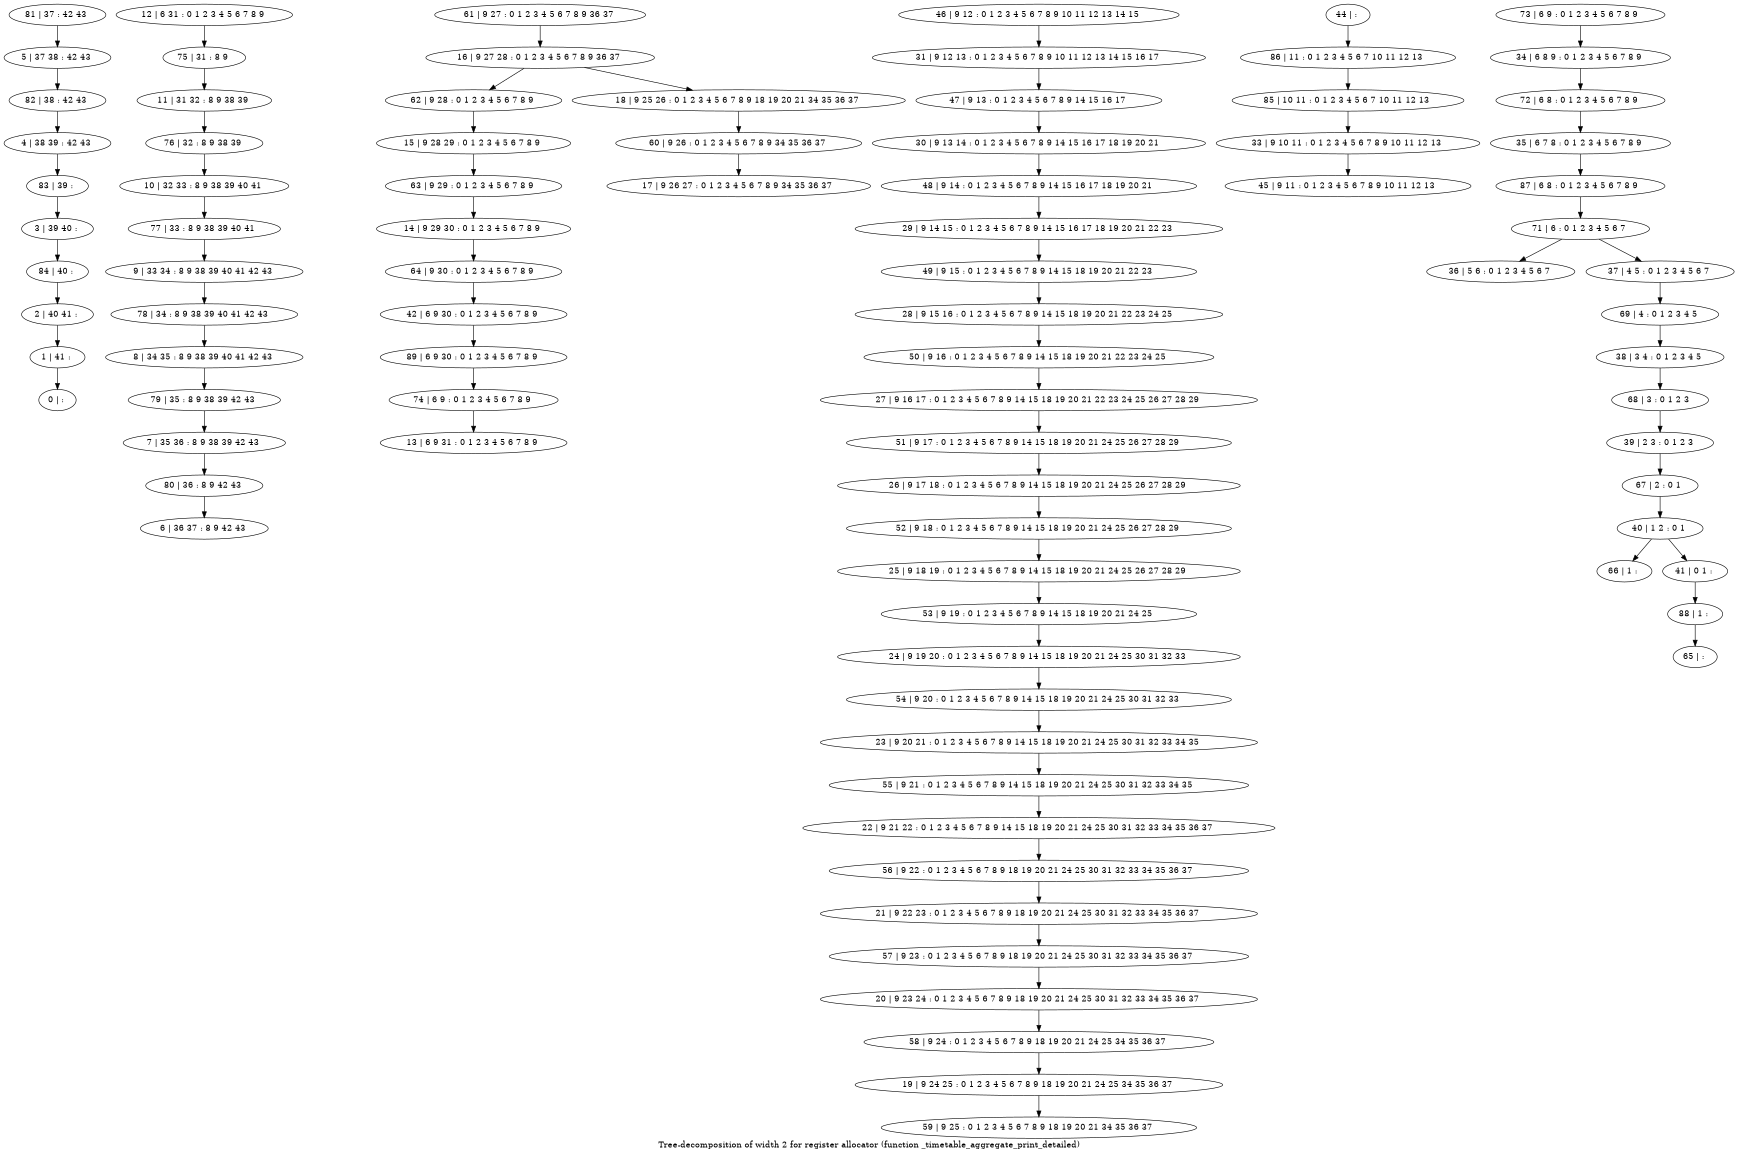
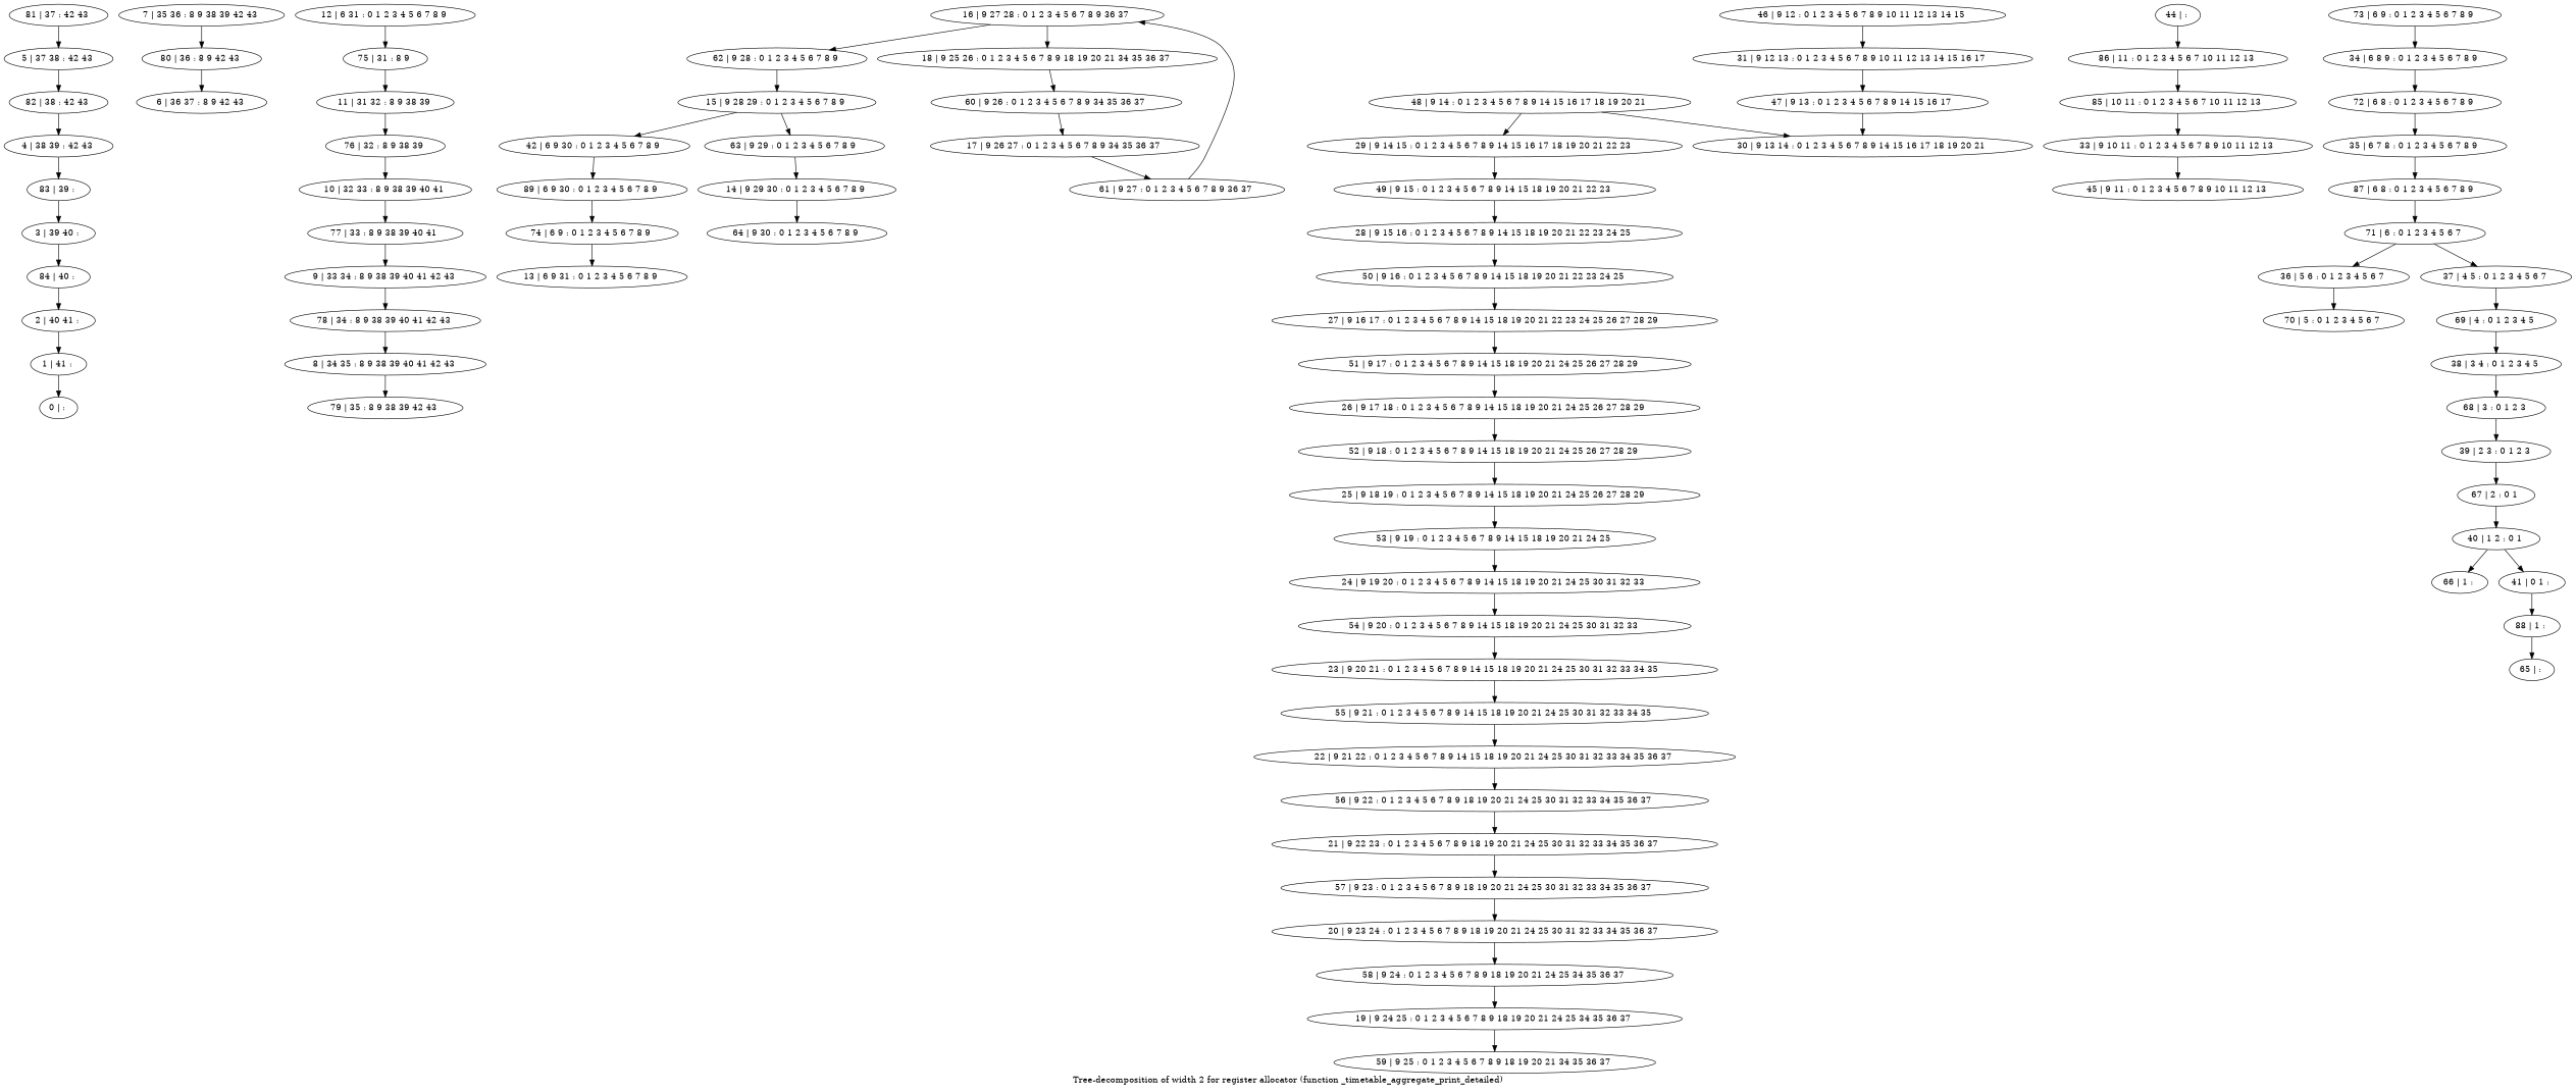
  digraph {
    label="Tree-decomposition of width 2 for register allocator (function _timetable_aggregate_print_detailed)"
    n1 [label="0 | : "]
    n2 [label="1 | 41 : "]
    n3 [label="2 | 40 41 : "]
    n4 [label="3 | 39 40 : "]
    n5 [label="84 | 40 : "]
    n6 [label="4 | 38 39 : 42 43 "]
    n7 [label="83 | 39 : "]
    n8 [label="5 | 37 38 : 42 43 "]
    n9 [label="82 | 38 : 42 43 "]
    n10 [label="6 | 36 37 : 8 9 42 43 "]
    n11 [label="81 | 37 : 42 43 "]
    n12 [label="7 | 35 36 : 8 9 38 39 42 43 "]
    n13 [label="80 | 36 : 8 9 42 43 "]
    n14 [label="8 | 34 35 : 8 9 38 39 40 41 42 43 "]
    n15 [label="79 | 35 : 8 9 38 39 42 43 "]
    n16 [label="9 | 33 34 : 8 9 38 39 40 41 42 43 "]
    n17 [label="78 | 34 : 8 9 38 39 40 41 42 43 "]
    n18 [label="10 | 32 33 : 8 9 38 39 40 41 "]
    n19 [label="77 | 33 : 8 9 38 39 40 41 "]
    n20 [label="11 | 31 32 : 8 9 38 39 "]
    n21 [label="76 | 32 : 8 9 38 39 "]
    n22 [label="12 | 6 31 : 0 1 2 3 4 5 6 7 8 9 "]
    n23 [label="75 | 31 : 8 9 "]
    n24 [label="13 | 6 9 31 : 0 1 2 3 4 5 6 7 8 9 "]
    n25 [label="14 | 9 29 30 : 0 1 2 3 4 5 6 7 8 9 "]
    n26 [label="64 | 9 30 : 0 1 2 3 4 5 6 7 8 9 "]
    n27 [label="42 | 6 9 30 : 0 1 2 3 4 5 6 7 8 9 "]
    n28 [label="15 | 9 28 29 : 0 1 2 3 4 5 6 7 8 9 "]
    n29 [label="63 | 9 29 : 0 1 2 3 4 5 6 7 8 9 "]
    n30 [label="16 | 9 27 28 : 0 1 2 3 4 5 6 7 8 9 36 37 "]
    n31 [label="62 | 9 28 : 0 1 2 3 4 5 6 7 8 9 "]
    n32 [label="18 | 9 25 26 : 0 1 2 3 4 5 6 7 8 9 18 19 20 21 34 35 36 37 "]
    n33 [label="17 | 9 26 27 : 0 1 2 3 4 5 6 7 8 9 34 35 36 37 "]
    n34 [label="61 | 9 27 : 0 1 2 3 4 5 6 7 8 9 36 37 "]
    n35 [label="60 | 9 26 : 0 1 2 3 4 5 6 7 8 9 34 35 36 37 "]
    n36 [label="19 | 9 24 25 : 0 1 2 3 4 5 6 7 8 9 18 19 20 21 24 25 34 35 36 37 "]
    n37 [label="59 | 9 25 : 0 1 2 3 4 5 6 7 8 9 18 19 20 21 34 35 36 37 "]
    n38 [label="20 | 9 23 24 : 0 1 2 3 4 5 6 7 8 9 18 19 20 21 24 25 30 31 32 33 34 35 36 37 "]
    n39 [label="58 | 9 24 : 0 1 2 3 4 5 6 7 8 9 18 19 20 21 24 25 34 35 36 37 "]
    n40 [label="21 | 9 22 23 : 0 1 2 3 4 5 6 7 8 9 18 19 20 21 24 25 30 31 32 33 34 35 36 37 "]
    n41 [label="57 | 9 23 : 0 1 2 3 4 5 6 7 8 9 18 19 20 21 24 25 30 31 32 33 34 35 36 37 "]
    n42 [label="22 | 9 21 22 : 0 1 2 3 4 5 6 7 8 9 14 15 18 19 20 21 24 25 30 31 32 33 34 35 36 37 "]
    n43 [label="56 | 9 22 : 0 1 2 3 4 5 6 7 8 9 18 19 20 21 24 25 30 31 32 33 34 35 36 37 "]
    n44 [label="23 | 9 20 21 : 0 1 2 3 4 5 6 7 8 9 14 15 18 19 20 21 24 25 30 31 32 33 34 35 "]
    n45 [label="55 | 9 21 : 0 1 2 3 4 5 6 7 8 9 14 15 18 19 20 21 24 25 30 31 32 33 34 35 "]
    n46 [label="24 | 9 19 20 : 0 1 2 3 4 5 6 7 8 9 14 15 18 19 20 21 24 25 30 31 32 33 "]
    n47 [label="54 | 9 20 : 0 1 2 3 4 5 6 7 8 9 14 15 18 19 20 21 24 25 30 31 32 33 "]
    n48 [label="25 | 9 18 19 : 0 1 2 3 4 5 6 7 8 9 14 15 18 19 20 21 24 25 26 27 28 29 "]
    n49 [label="53 | 9 19 : 0 1 2 3 4 5 6 7 8 9 14 15 18 19 20 21 24 25 "]
    n50 [label="26 | 9 17 18 : 0 1 2 3 4 5 6 7 8 9 14 15 18 19 20 21 24 25 26 27 28 29 "]
    n51 [label="52 | 9 18 : 0 1 2 3 4 5 6 7 8 9 14 15 18 19 20 21 24 25 26 27 28 29 "]
    n52 [label="27 | 9 16 17 : 0 1 2 3 4 5 6 7 8 9 14 15 18 19 20 21 22 23 24 25 26 27 28 29 "]
    n53 [label="51 | 9 17 : 0 1 2 3 4 5 6 7 8 9 14 15 18 19 20 21 24 25 26 27 28 29 "]
    n54 [label="28 | 9 15 16 : 0 1 2 3 4 5 6 7 8 9 14 15 18 19 20 21 22 23 24 25 "]
    n55 [label="50 | 9 16 : 0 1 2 3 4 5 6 7 8 9 14 15 18 19 20 21 22 23 24 25 "]
    n56 [label="29 | 9 14 15 : 0 1 2 3 4 5 6 7 8 9 14 15 16 17 18 19 20 21 22 23 "]
    n57 [label="49 | 9 15 : 0 1 2 3 4 5 6 7 8 9 14 15 18 19 20 21 22 23 "]
    n58 [label="30 | 9 13 14 : 0 1 2 3 4 5 6 7 8 9 14 15 16 17 18 19 20 21 "]
    n59 [label="48 | 9 14 : 0 1 2 3 4 5 6 7 8 9 14 15 16 17 18 19 20 21 "]
    n60 [label="31 | 9 12 13 : 0 1 2 3 4 5 6 7 8 9 10 11 12 13 14 15 16 17 "]
    n61 [label="47 | 9 13 : 0 1 2 3 4 5 6 7 8 9 14 15 16 17 "]
    n62 [label="46 | 9 12 : 0 1 2 3 4 5 6 7 8 9 10 11 12 13 14 15 "]
    n63 [label="33 | 9 10 11 : 0 1 2 3 4 5 6 7 8 9 10 11 12 13 "]
    n64 [label="45 | 9 11 : 0 1 2 3 4 5 6 7 8 9 10 11 12 13 "]
    n65 [label="34 | 6 8 9 : 0 1 2 3 4 5 6 7 8 9 "]
    n66 [label="72 | 6 8 : 0 1 2 3 4 5 6 7 8 9 "]
    n67 [label="35 | 6 7 8 : 0 1 2 3 4 5 6 7 8 9 "]
    n68 [label="87 | 6 8 : 0 1 2 3 4 5 6 7 8 9 "]
    n69 [label="71 | 6 : 0 1 2 3 4 5 6 7 "]
    n70 [label="36 | 5 6 : 0 1 2 3 4 5 6 7 "]
+   n71 [label="70 | 5 : 0 1 2 3 4 5 6 7 "]
    n72 [label="37 | 4 5 : 0 1 2 3 4 5 6 7 "]
    n73 [label="69 | 4 : 0 1 2 3 4 5 "]
    n74 [label="38 | 3 4 : 0 1 2 3 4 5 "]
    n75 [label="68 | 3 : 0 1 2 3 "]
    n76 [label="39 | 2 3 : 0 1 2 3 "]
    n77 [label="67 | 2 : 0 1 "]
    n78 [label="40 | 1 2 : 0 1 "]
    n79 [label="66 | 1 : "]
    n80 [label="41 | 0 1 : "]
    n81 [label="88 | 1 : "]
    n82 [label="65 | : "]
    n83 [label="89 | 6 9 30 : 0 1 2 3 4 5 6 7 8 9 "]
    n84 [label="74 | 6 9 : 0 1 2 3 4 5 6 7 8 9 "]
    n85 [label="73 | 6 9 : 0 1 2 3 4 5 6 7 8 9 "]
    n86 [label="44 | : "]
    n87 [label="86 | 11 : 0 1 2 3 4 5 6 7 10 11 12 13 "]
    n88 [label="85 | 10 11 : 0 1 2 3 4 5 6 7 10 11 12 13 "]
    n2 -> n1
    n3 -> n2
    n4 -> n5
    n5 -> n3
    n6 -> n7
    n7 -> n4
    n8 -> n9
    n9 -> n6
    n11 -> n8
    n12 -> n13
    n13 -> n10
    n14 -> n15
-   n15 -> n12
    n16 -> n17
    n17 -> n14
    n18 -> n19
    n19 -> n16
    n20 -> n21
    n21 -> n18
    n22 -> n23
    n23 -> n20
    n25 -> n26
-   n26 -> n27
+   n28 -> n27
    n27 -> n83
    n28 -> n29
    n29 -> n25
    n30 -> n31
    n30 -> n32
    n31 -> n28
    n32 -> n35
+   n33 -> n34
    n34 -> n30
    n35 -> n33
    n36 -> n37
    n38 -> n39
    n39 -> n36
    n40 -> n41
    n41 -> n38
    n42 -> n43
    n43 -> n40
    n44 -> n45
    n45 -> n42
    n46 -> n47
    n47 -> n44
    n48 -> n49
    n49 -> n46
    n50 -> n51
    n51 -> n48
    n52 -> n53
    n53 -> n50
    n54 -> n55
    n55 -> n52
    n56 -> n57
    n57 -> n54
-   n58 -> n59
+   n59 -> n58
    n59 -> n56
    n60 -> n61
    n61 -> n58
    n62 -> n60
    n63 -> n64
    n65 -> n66
    n66 -> n67
    n67 -> n68
    n68 -> n69
    n69 -> n70
    n69 -> n72
+   n70 -> n71
    n72 -> n73
    n73 -> n74
    n74 -> n75
    n75 -> n76
    n76 -> n77
    n77 -> n78
    n78 -> n79
    n78 -> n80
    n80 -> n81
    n81 -> n82
    n83 -> n84
    n84 -> n24
    n85 -> n65
    n86 -> n87
    n87 -> n88
    n88 -> n63
  }
